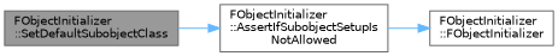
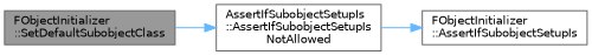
  digraph {
    rankdir=LR
    node [color=grey40 fillcolor=white fontname=Helvetica fontsize=10 shape=box style=filled]
    edge [color=steelblue1 fontname=Helvetica fontsize=10 labelfontname=Helvetica labelfontsize=10 style=solid]
    n1 [color=gray40 fillcolor=grey60 fontcolor=black height=0.2 label="FObjectInitializer\l::SetDefaultSubobjectClass" width=0.4]
-   n2 [height=0.2 label="FObjectInitializer\l::AssertIfSubobjectSetupIs\lNotAllowed" width=0.4]
-   n3 [height=0.2 label="FObjectInitializer\l::FObjectInitializer" width=0.4]
+   n2 [height=0.2 label="AssertIfSubobjectSetupIs\l::AssertIfSubobjectSetupIs\lNotAllowed" width=0.4]
+   n3 [height=0.2 label="FObjectInitializer\l::AssertIfSubobjectSetupIs" width=0.4]
    n1 -> n2
    n2 -> n3
  }
